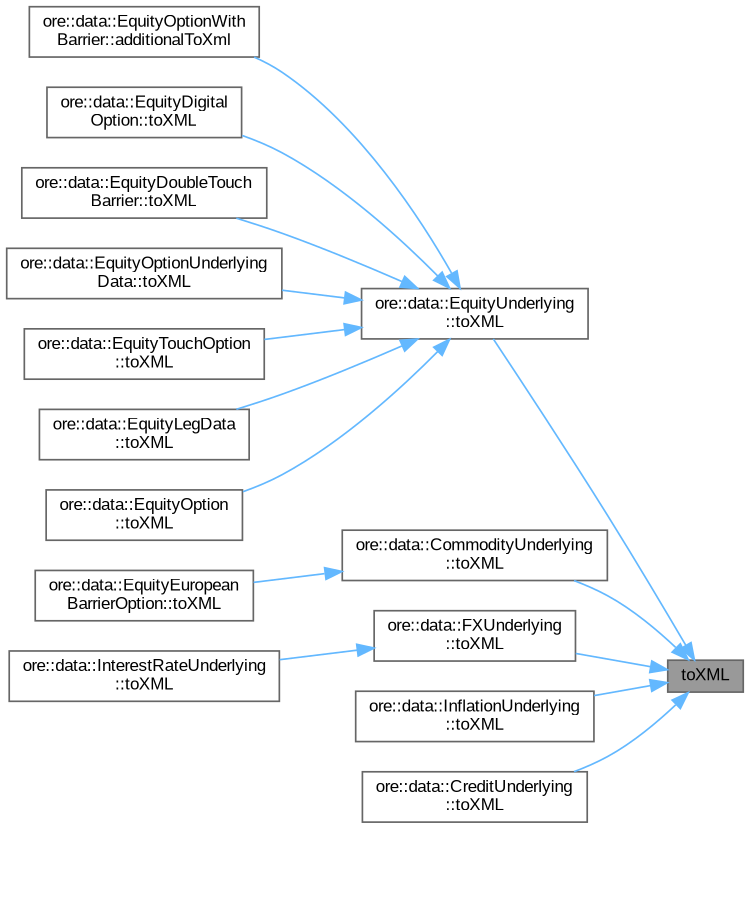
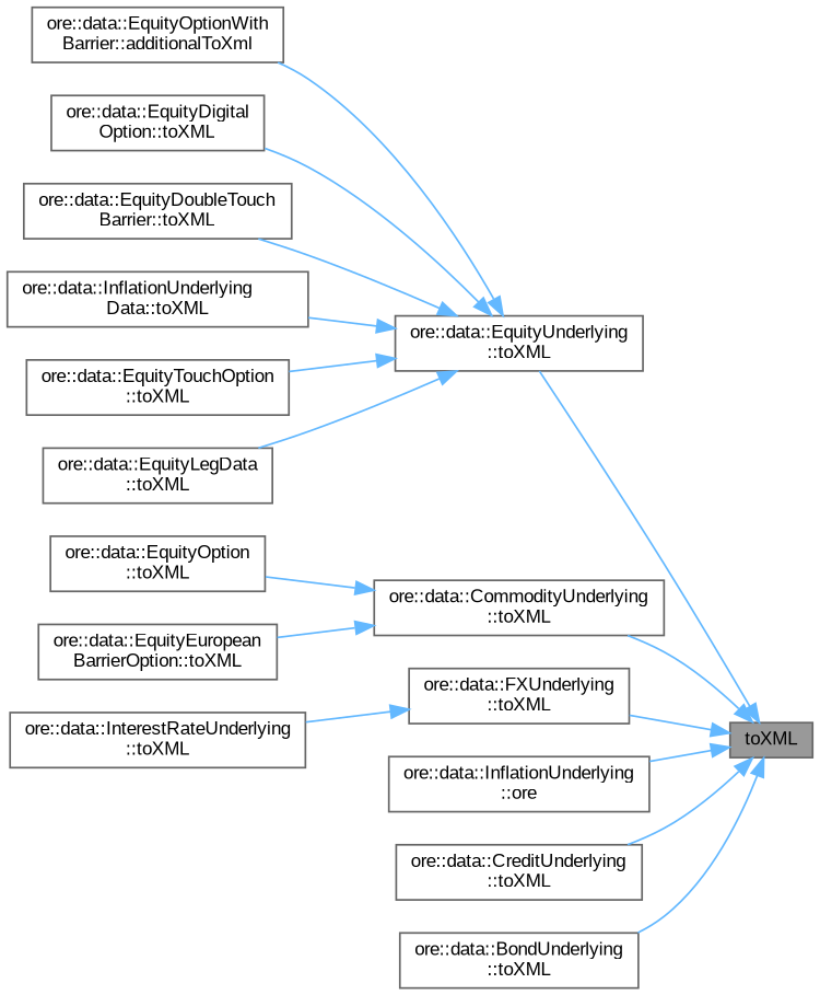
  digraph {
    fontname="Liberation Sans"
    rankdir=RL
    node [color=grey40 fillcolor=white fontname="Liberation Sans" fontsize=10 shape=box style=filled]
    edge [color=steelblue1 dir=back fontname="Liberation Sans" fontsize=10 labelfontname=Helvetica labelfontsize=10 style=solid]
    n1 [color=gray40 fillcolor=grey60 fontcolor=black height=0.2 label=toXML width=0.4]
    n2 [height=0.2 label="ore::data::EquityUnderlying\l::toXML" width=0.4]
    n3 [height=0.2 label="ore::data::CommodityUnderlying\l::toXML" width=0.4]
    n4 [height=0.2 label="ore::data::FXUnderlying\l::toXML" width=0.4]
-   n5 [height=0.2 label="ore::data::InflationUnderlying\l::toXML" width=0.4]
+   n5 [height=0.2 label="ore::data::InflationUnderlying\l::ore" width=0.4]
    n6 [height=0.2 label="ore::data::CreditUnderlying\l::toXML" width=0.4]
+   n7 [height=0.2 label="ore::data::BondUnderlying\l::toXML" width=0.4]
    n8 [height=0.2 label="ore::data::EquityOptionWith\lBarrier::additionalToXml" width=0.4]
    n9 [height=0.2 label="ore::data::EquityDigital\lOption::toXML" width=0.4]
    n10 [height=0.2 label="ore::data::EquityDoubleTouch\lBarrier::toXML" width=0.4]
    n11 [height=0.2 label="ore::data::EquityOption\l::toXML" width=0.4]
-   n12 [height=0.2 label="ore::data::EquityOptionUnderlying\lData::toXML" width=0.4]
+   n12 [height=0.2 label="ore::data::InflationUnderlying\lData::toXML" width=0.4]
    n13 [height=0.2 label="ore::data::EquityTouchOption\l::toXML" width=0.4]
    n14 [height=0.2 label="ore::data::EquityLegData\l::toXML" width=0.4]
    n15 [height=0.2 label="ore::data::EquityEuropean\lBarrierOption::toXML" width=0.4]
    n16 [height=0.2 label="ore::data::InterestRateUnderlying\l::toXML" width=0.4]
    n1 -> n2
    n1 -> n3
    n1 -> n4
    n1 -> n5
    n1 -> n6
+   n1 -> n7
    n2 -> n8
    n2 -> n9
    n2 -> n10
-   n2 -> n11
+   n3 -> n11
    n2 -> n12
    n2 -> n13
    n2 -> n14
    n3 -> n15
    n4 -> n16
  }
